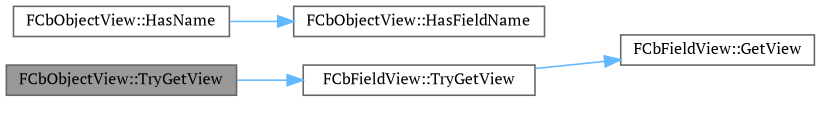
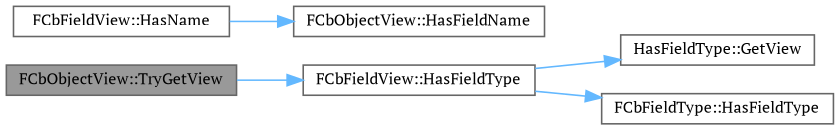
  digraph {
    fontname="PT Serif"
    rankdir=LR
    node [color=grey40 fillcolor=white fontname="PT Serif" fontsize=10 shape=box style=filled]
    edge [color=steelblue1 fontname="PT Serif" fontsize=10 labelfontname=Helvetica labelfontsize=10 style=solid]
    n1 [color=gray40 fillcolor=grey60 fontcolor=black height=0.2 label="FCbObjectView::TryGetView" width=0.4]
-   n2 [height=0.2 label="FCbFieldView::TryGetView" width=0.4]
-   n3 [height=0.2 label="FCbObjectView::HasName" width=0.4]
+   n2 [height=0.2 label="FCbFieldView::HasFieldType" width=0.4]
+   n3 [height=0.2 label="FCbFieldView::HasName" width=0.4]
    n4 [height=0.2 label="FCbObjectView::HasFieldName" width=0.4]
-   n5 [height=0.2 label="FCbFieldView::GetView" width=0.4]
+   n5 [height=0.2 label="HasFieldType::GetView" width=0.4]
+   n6 [height=0.2 label="FCbFieldType::HasFieldType" width=0.4]
    n1 -> n2
    n2 -> n5
+   n2 -> n6
    n3 -> n4
  }
